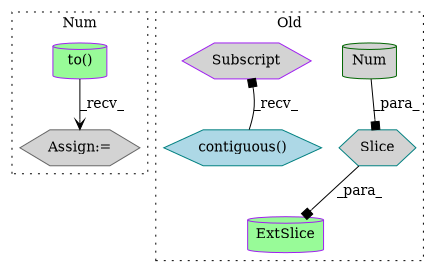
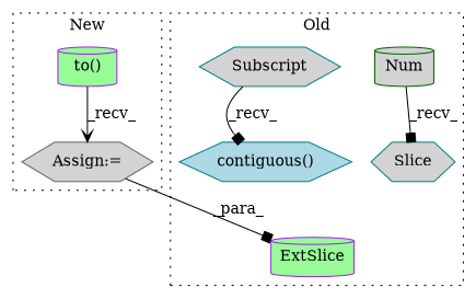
  digraph {
    node [a=75 color=purple fillcolor=lightgrey s=17541 shape=hexagon style=filled]
    edge [arrowhead=box]
    n1 [a=80 color=teal l=1 label=Slice s=17551]
    n2 [a=76 color=darkgreen l=2 label=Num s=17552 shape=cylinder]
    n3 [a=85 fillcolor=palegreen l=6 label=ExtSlice shape=cylinder]
-   n4 [a=63 l="14,0" label=Subscript s="17541,0"]
+   n4 [a=63 color=teal l="14,0" label=Subscript s="17541,0"]
    n5 [color=teal fillcolor=lightblue l=27 label="contiguous()"]
    n6 [fillcolor=palegreen l="18,1" label="to()" s="18096,18125" shape=cylinder]
    n7 [a=68 color=gray40 l=3 label="Assign:=" s=18093]
    subgraph cluster_1 {
      label=Old
      style=dotted
      n1
      n2
      n3
      n4
      n5
    }
    subgraph cluster_2 {
-     label=Num
+     label=New
      style=dotted
      n6
      n7
    }
-   n1 -> n3 [label=_para_]
-   n2 -> n1 [label=_para_]
-   n5 -> n4 [label=_recv_]
+   n7 -> n3 [label=_para_]
+   n2 -> n1 [label=_recv_]
+   n4 -> n5 [label=_recv_]
    n6 -> n7 [arrowhead=vee label=_recv_]
  }
